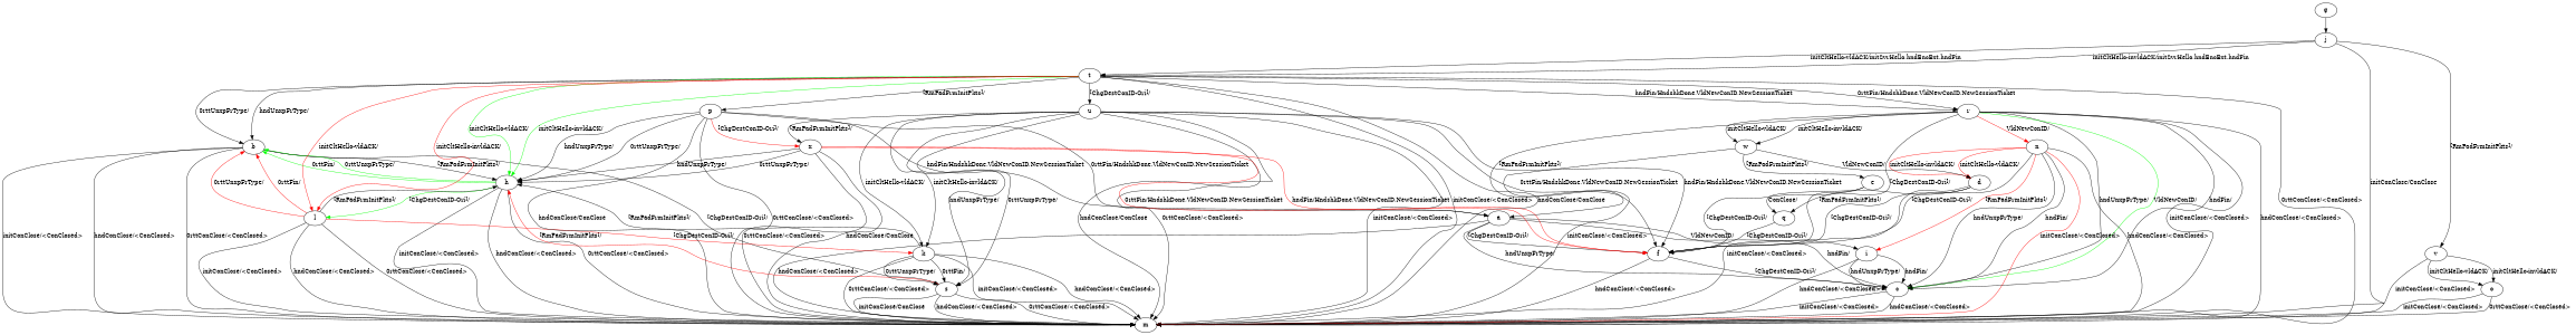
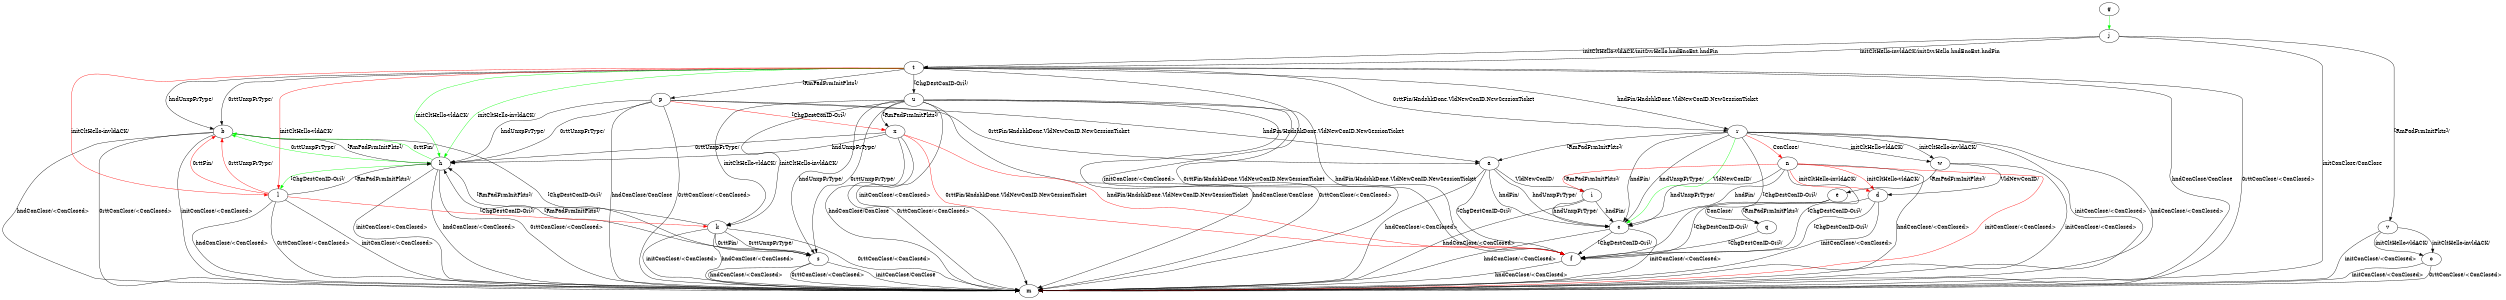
  digraph {
    a
    c
    f
    i
    m
    b
    h
    s
    l
    k
    d
    q
    e
    g
    j
    t
    v
    p
    r
    u
    o
    x
    n
    w
    a -> c [label="hndFin/ "]
    a -> c [label="hndUnxpFrType/ "]
    a -> f [label="[ChgDestConID-Ori]/ "]
    a -> i [label="VldNewConID/ "]
    a -> m [label="hndConClose/<ConClosed> "]
-   f -> c [label="[ChgDestConID-Ori]/ "]
+   c -> f [label="[ChgDestConID-Ori]/ "]
    c -> m [label="initConClose/<ConClosed> "]
    c -> m [label="hndConClose/<ConClosed> "]
    f -> m [label="hndConClose/<ConClosed> "]
    i -> c [label="hndFin/ "]
    i -> c [label="hndUnxpFrType/ "]
    i -> m [label="hndConClose/<ConClosed> "]
    b -> m [label="initConClose/<ConClosed> "]
    b -> m [label="hndConClose/<ConClosed> "]
    b -> m [label="0rttConClose/<ConClosed> "]
    b -> h [label="[RmPadFrmInitPkts]/ "]
    b -> s [label="[ChgDestConID-Ori]/ "]
    h -> m [label="initConClose/<ConClosed> "]
    h -> m [label="hndConClose/<ConClosed> "]
    h -> m [label="0rttConClose/<ConClosed> "]
    h -> b [color=green label="0rttFin/ "]
    h -> b [color=green label="0rttUnxpFrType/ "]
    h -> l [color=green label="[ChgDestConID-Ori]/ "]
    s -> m [label="initConClose/ConClose "]
    s -> m [label="hndConClose/<ConClosed> "]
    s -> m [label="0rttConClose/<ConClosed> "]
-   s -> h [label="[RmPadFrmInitPkts]/ " color=red]
+   s -> h [label="[RmPadFrmInitPkts]/ "]
    l -> m [label="initConClose/<ConClosed> "]
    l -> m [label="hndConClose/<ConClosed> "]
    l -> m [label="0rttConClose/<ConClosed> "]
    l -> b [color=red label="0rttFin/ "]
    l -> b [color=red label="0rttUnxpFrType/ "]
    l -> h [label="[RmPadFrmInitPkts]/ "]
    l -> k [color=red label="[ChgDestConID-Ori]/ "]
    k -> m [label="initConClose/<ConClosed> "]
    k -> m [label="hndConClose/<ConClosed> "]
    k -> m [label="0rttConClose/<ConClosed> "]
    k -> h [label="[RmPadFrmInitPkts]/ "]
    k -> s [label="0rttFin/ "]
    k -> s [label="0rttUnxpFrType/ "]
    d -> f [label="[ChgDestConID-Ori]/ "]
    d -> m [label="initConClose/<ConClosed> "]
    d -> q [label="[RmPadFrmInitPkts]/ "]
    q -> f [label="[ChgDestConID-Ori]/ "]
    e -> f [label="[ChgDestConID-Ori]/ "]
    e -> q [label="ConClose/ "]
-   g -> j
+   g -> j [color=green]
    j -> m [label="initConClose/ConClose "]
    j -> t [label="initCltHello-vldACK/initSvrHello,hndEncExt,hndFin "]
    j -> t [label="initCltHello-invldACK/initSvrHello,hndEncExt,hndFin "]
    j -> v [label="[RmPadFrmInitPkts]/ "]
    t -> m [label="initConClose/<ConClosed> "]
    t -> m [label="hndConClose/ConClose "]
    t -> m [label="0rttConClose/<ConClosed> "]
    t -> b [label="hndUnxpFrType/ "]
    t -> b [label="0rttUnxpFrType/ "]
    t -> h [color=green label="initCltHello-vldACK/ "]
    t -> h [color=green label="initCltHello-invldACK/ "]
    t -> l [color=red label="initCltHello-vldACK/ "]
    t -> l [color=red label="initCltHello-invldACK/ "]
    t -> p [label="[RmPadFrmInitPkts]/ "]
    t -> r [label="hndFin/HndshkDone,VldNewConID,NewSessionTicket "]
    t -> r [label="0rttFin/HndshkDone,VldNewConID,NewSessionTicket "]
    t -> u [label="[ChgDestConID-Ori]/ "]
    v -> m [label="initConClose/<ConClosed> "]
    v -> o [label="initCltHello-vldACK/ "]
    v -> o [label="initCltHello-invldACK/ "]
    p -> a [label="hndFin/HndshkDone,VldNewConID,NewSessionTicket "]
    p -> a [label="0rttFin/HndshkDone,VldNewConID,NewSessionTicket "]
    p -> m [label="hndConClose/ConClose "]
    p -> m [label="0rttConClose/<ConClosed> "]
    p -> h [label="hndUnxpFrType/ "]
    p -> h [label="0rttUnxpFrType/ "]
    p -> x [color=red label="[ChgDestConID-Ori]/ "]
    r -> a [label="[RmPadFrmInitPkts]/ "]
    r -> c [label="hndFin/ "]
    r -> c [label="hndUnxpFrType/ "]
    r -> c [color=green label="VldNewConID/ "]
    r -> f [label="[ChgDestConID-Ori]/ "]
    r -> m [label="initConClose/<ConClosed> "]
    r -> m [label="hndConClose/<ConClosed> "]
-   r -> n [color=red label="VldNewConID/ "]
+   r -> n [color=red label="ConClose/ "]
    r -> w [label="initCltHello-vldACK/ "]
    r -> w [label="initCltHello-invldACK/ "]
    u -> f [label="hndFin/HndshkDone,VldNewConID,NewSessionTicket "]
    u -> f [label="0rttFin/HndshkDone,VldNewConID,NewSessionTicket "]
    u -> m [label="initConClose/<ConClosed> "]
    u -> m [label="hndConClose/ConClose "]
    u -> m [label="0rttConClose/<ConClosed> "]
    u -> s [label="hndUnxpFrType/ "]
    u -> s [label="0rttUnxpFrType/ "]
    u -> k [label="initCltHello-vldACK/ "]
    u -> k [label="initCltHello-invldACK/ "]
    u -> x [label="[RmPadFrmInitPkts]/ "]
    o -> m [label="initConClose/<ConClosed> "]
    o -> m [label="0rttConClose/<ConClosed> "]
    x -> f [color=red label="hndFin/HndshkDone,VldNewConID,NewSessionTicket "]
    x -> f [color=red label="0rttFin/HndshkDone,VldNewConID,NewSessionTicket "]
    x -> m [label="hndConClose/ConClose "]
    x -> m [label="0rttConClose/<ConClosed> "]
    x -> h [label="hndUnxpFrType/ "]
    x -> h [label="0rttUnxpFrType/ "]
    n -> c [label="hndFin/ "]
    n -> c [label="hndUnxpFrType/ "]
    n -> f [label="[ChgDestConID-Ori]/ "]
    n -> i [color=red label="[RmPadFrmInitPkts]/ "]
    n -> m [label="hndConClose/<ConClosed> "]
    n -> m [color=red label="initConClose/<ConClosed> "]
    n -> d [color=red label="initCltHello-vldACK/ "]
    n -> d [color=red label="initCltHello-invldACK/ "]
    w -> m [label="initConClose/<ConClosed> "]
    w -> d [label="VldNewConID/ "]
    w -> e [label="[RmPadFrmInitPkts]/ "]
  }
